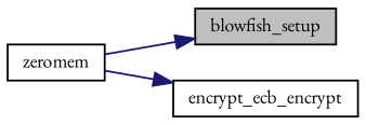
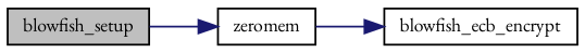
  digraph {
    fontname="EB Garamond"
    rankdir=LR
    node [color=black fillcolor=white fontname="EB Garamond" fontsize=10 shape=record style=filled]
    edge [color=midnightblue fontname="EB Garamond" fontsize=10 labelfontname=Helvetica labelfontsize=10 style=solid]
    n1 [fillcolor=grey75 fontcolor=black height=0.2 label=blowfish_setup width=0.4]
    n2 [height=0.2 label=zeromem width=0.4]
-   n3 [height=0.2 label=encrypt_ecb_encrypt width=0.4]
-   n2 -> n1
+   n3 [height=0.2 label=blowfish_ecb_encrypt width=0.4]
+   n1 -> n2
    n2 -> n3
  }
